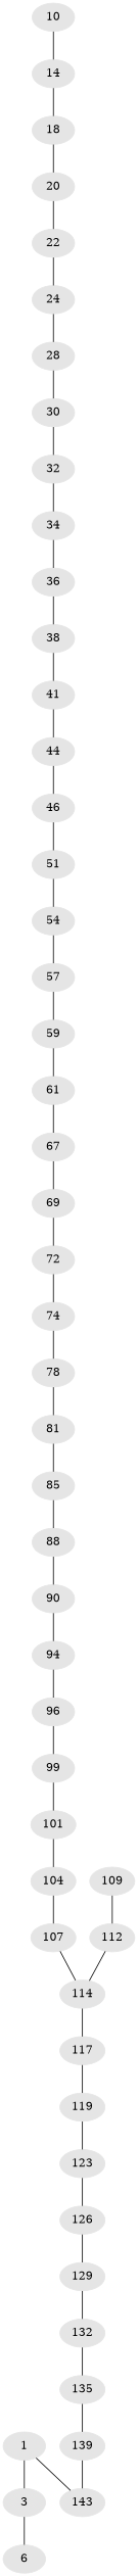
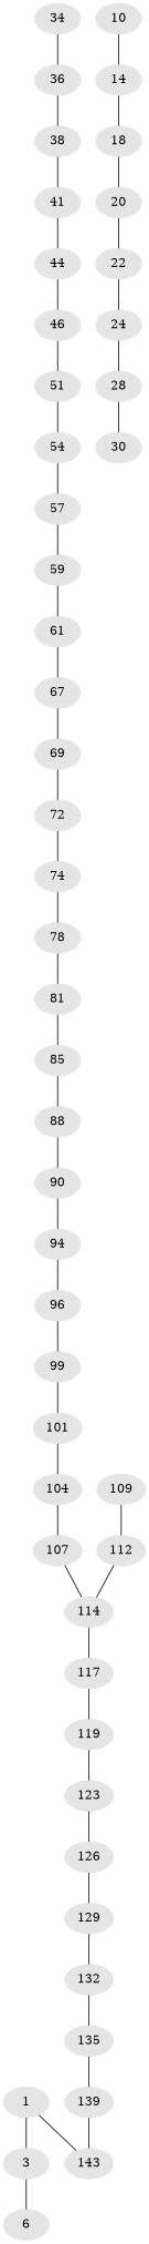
  graph {
    node [color=gray90 style=filled]
    1 [super="+2"]
    3 [super="+4"]
    143 [super="+144"]
    6 [super="+7"]
    10 [super="+11"]
    14 [super="+15"]
    18 [super="+19"]
    20 [super="+21"]
    22 [super="+23"]
    24 [super="+25"]
    28 [super="+29"]
    30 [super="+31"]
-   32 [super="+33"]
    34 [super="+35"]
    36 [super="+37"]
    38 [super="+39"]
    41 [super="+42"]
    44 [super="+45"]
    46 [super="+47"]
    51 [super="+52"]
    54 [super="+55"]
    57 [super="+58"]
    59 [super="+60"]
    61 [super="+62"]
    67 [super="+68"]
    69 [super="+70"]
    72 [super="+73"]
    74 [super="+75"]
    78 [super="+79"]
    81 [super="+82"]
    85 [super="+86"]
    88 [super="+89"]
    90 [super="+91"]
    94 [super="+95"]
    96 [super="+97"]
    99 [super="+100"]
    101 [super="+102"]
    104 [super="+105"]
    107 [super="+108"]
    114 [super="+115"]
    109 [super="+110"]
    112 [super="+113"]
    117 [super="+118"]
    119 [super="+120"]
    123 [super="+124"]
    126 [super="+127"]
    129 [super="+130"]
    132 [super="+133"]
    135 [super="+136"]
    139 [super="+140"]
    1 -- 3
    1 -- 143
    3 -- 6
    10 -- 14
    14 -- 18
    18 -- 20
    20 -- 22
    22 -- 24
    24 -- 28
    28 -- 30
-   30 -- 32
-   32 -- 34
    34 -- 36
    36 -- 38
    38 -- 41
    41 -- 44
    44 -- 46
    46 -- 51
    51 -- 54
    54 -- 57
    57 -- 59
    59 -- 61
    61 -- 67
    67 -- 69
    69 -- 72
    72 -- 74
    74 -- 78
    78 -- 81
    81 -- 85
    85 -- 88
    88 -- 90
    90 -- 94
    94 -- 96
    96 -- 99
    99 -- 101
    101 -- 104
    104 -- 107
    107 -- 114
    114 -- 117
    109 -- 112
    112 -- 114
    117 -- 119
    119 -- 123
    123 -- 126
    126 -- 129
    129 -- 132
    132 -- 135
    135 -- 139
    139 -- 143
  }
